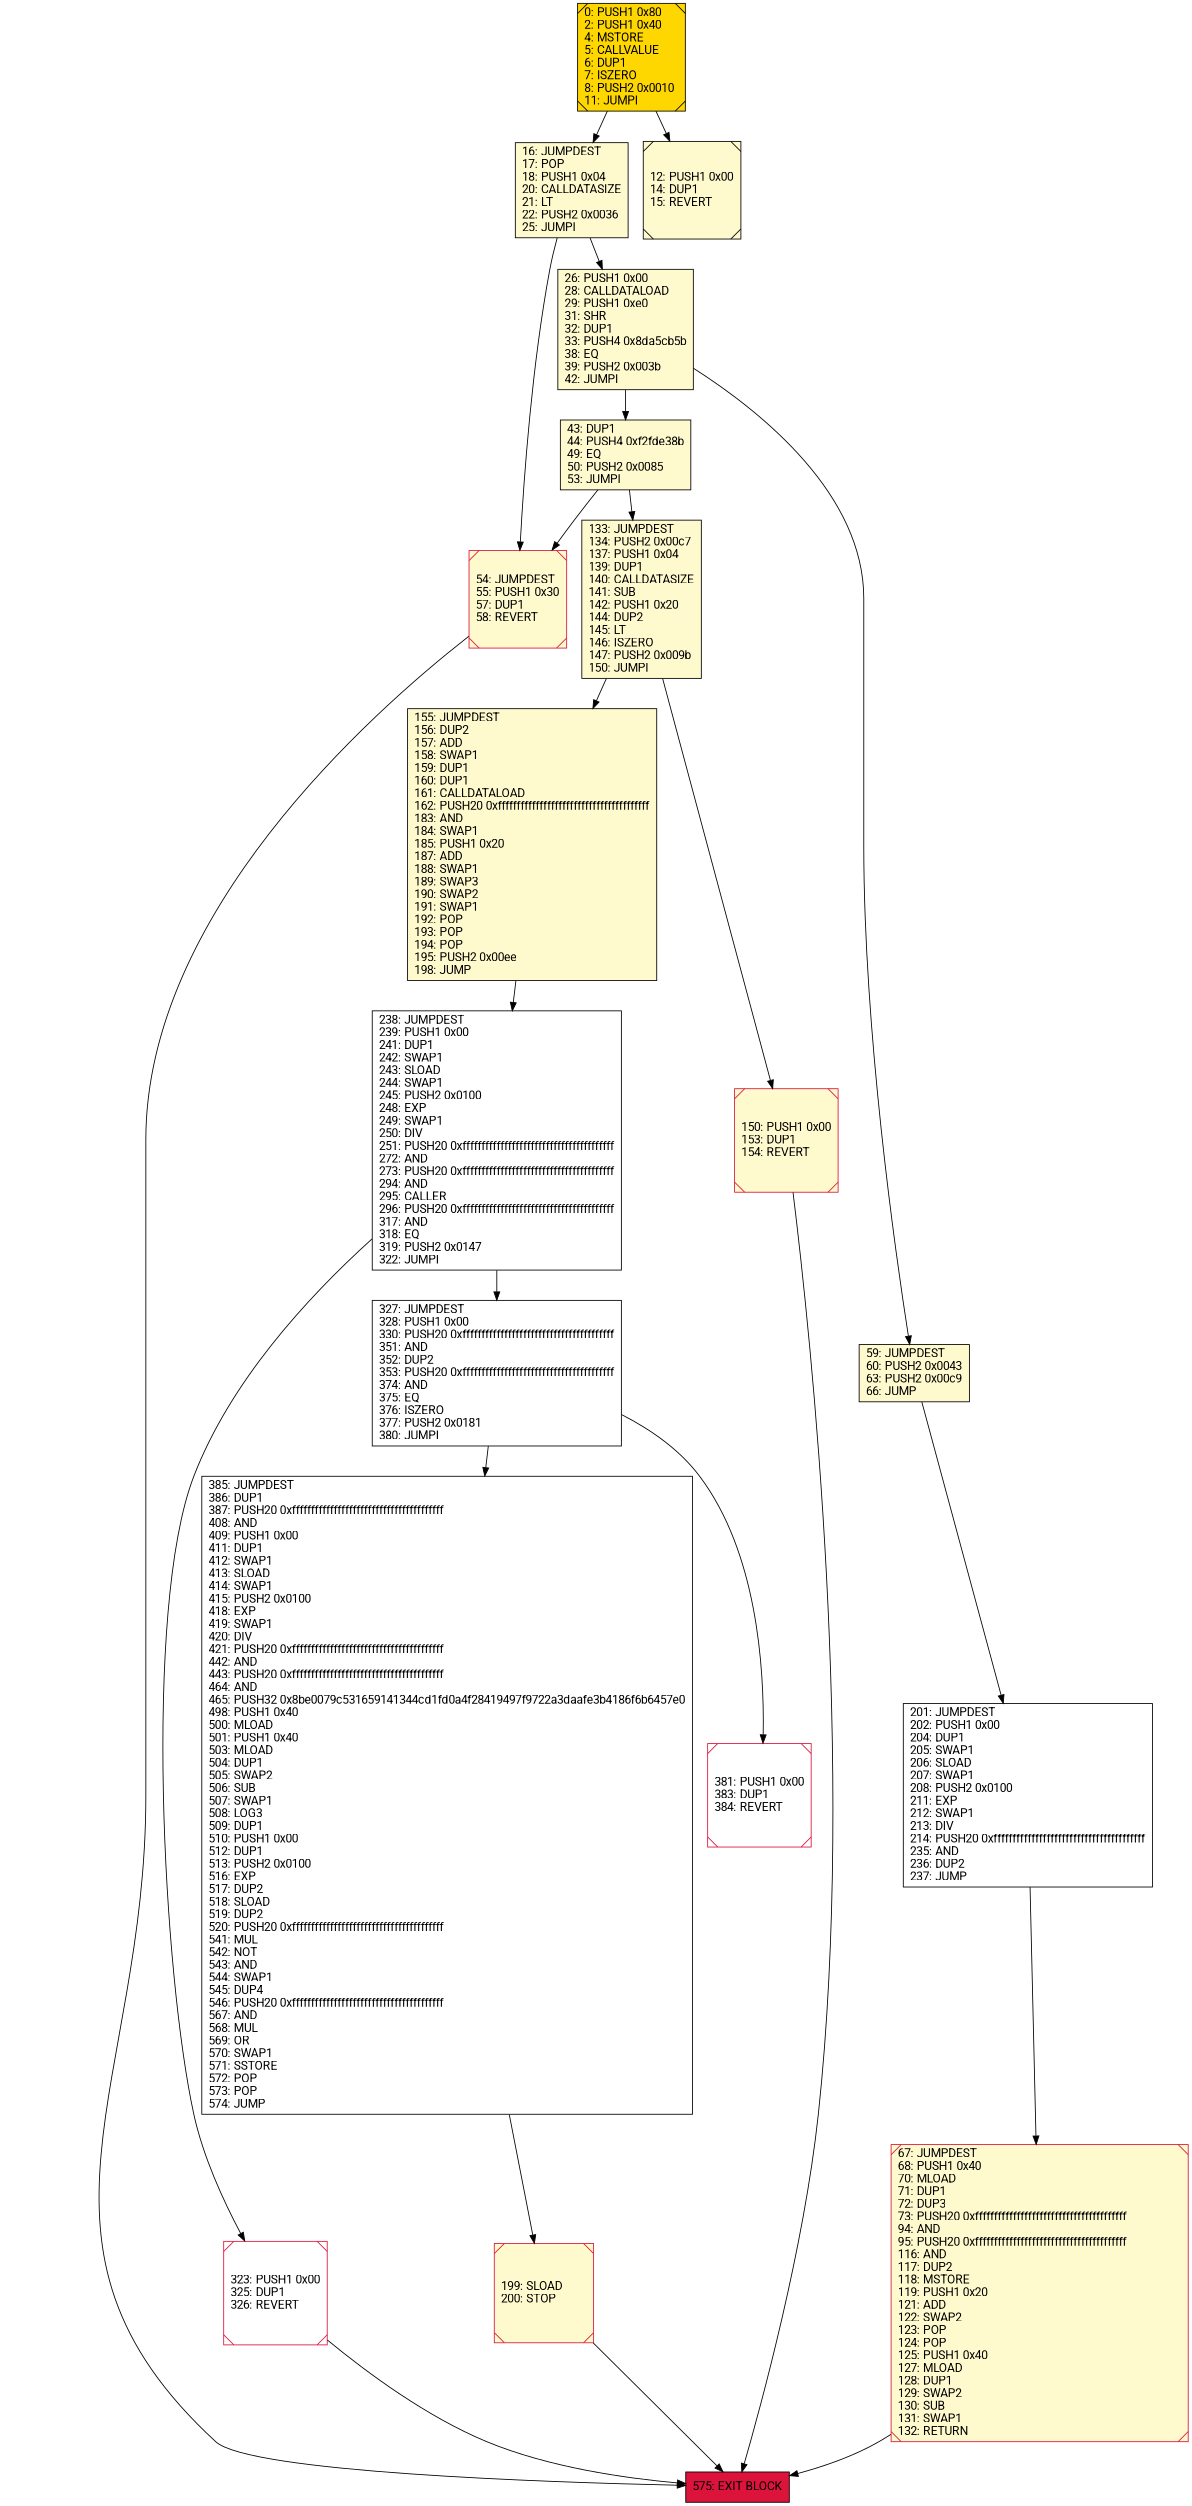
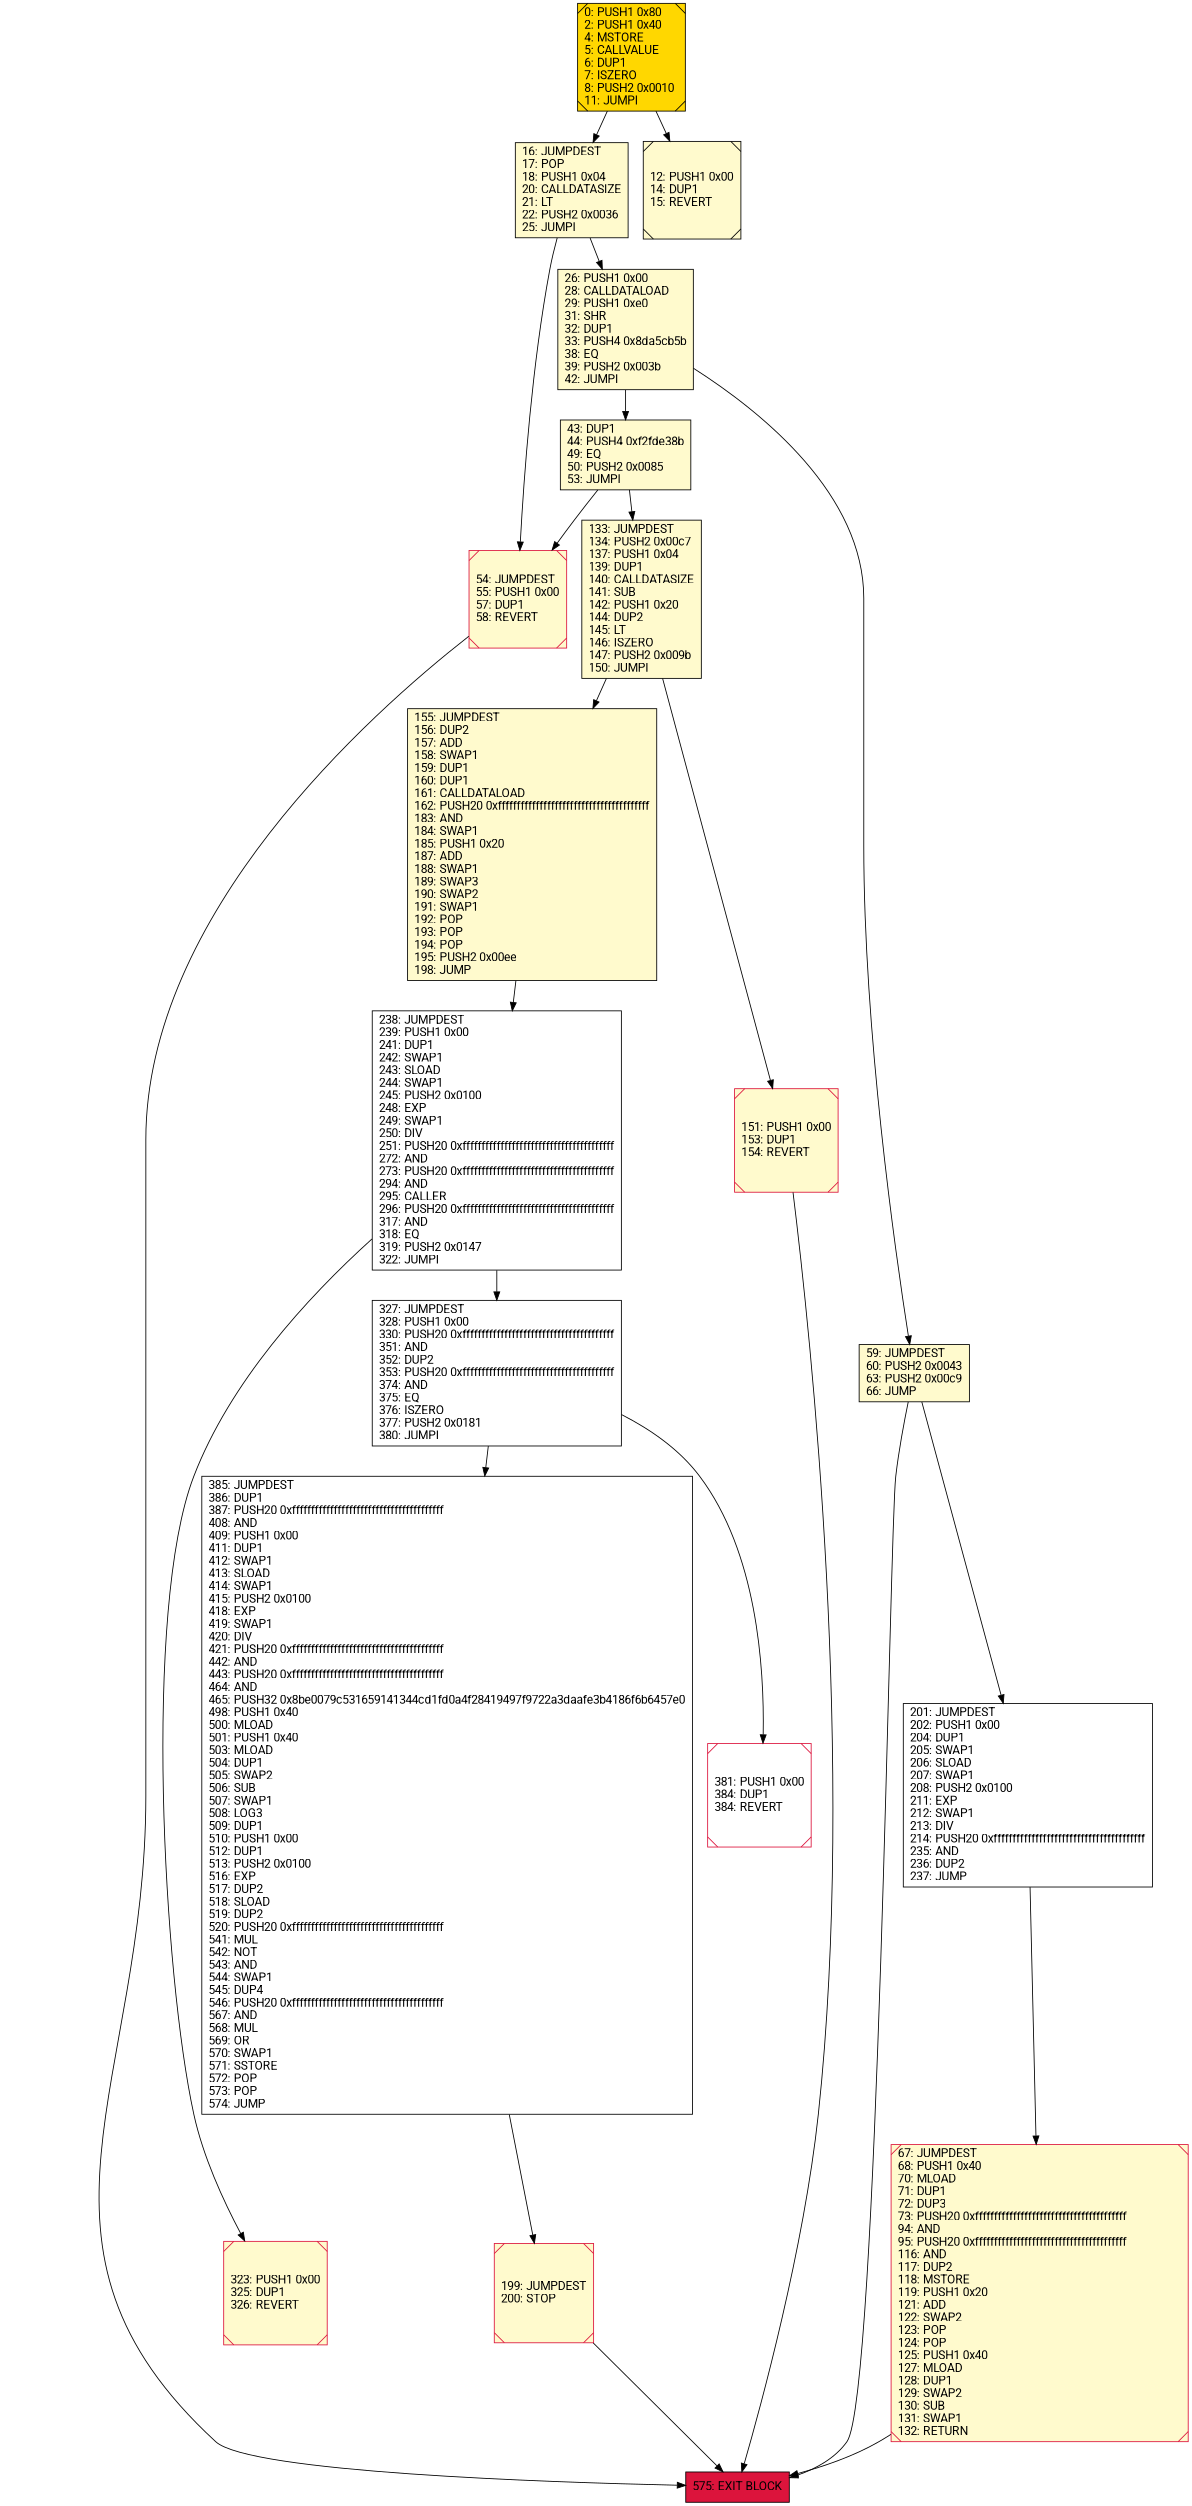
  digraph {
    fontname=Roboto
    rankdir=UD
    node [color=black fillcolor=lemonchiffon fontcolor=black fontname=Roboto shape=box style=filled]
    edge [fontname=Roboto]
-   n1 [color=crimson fillcolor=white label="323: PUSH1 0x00\l325: DUP1\l326: REVERT\l" shape=Msquare]
+   n1 [color=crimson label="323: PUSH1 0x00\l325: DUP1\l326: REVERT\l" shape=Msquare]
    n2 [fillcolor=crimson label="575: EXIT BLOCK\l"]
    n3 [label="155: JUMPDEST\l156: DUP2\l157: ADD\l158: SWAP1\l159: DUP1\l160: DUP1\l161: CALLDATALOAD\l162: PUSH20 0xffffffffffffffffffffffffffffffffffffffff\l183: AND\l184: SWAP1\l185: PUSH1 0x20\l187: ADD\l188: SWAP1\l189: SWAP3\l190: SWAP2\l191: SWAP1\l192: POP\l193: POP\l194: POP\l195: PUSH2 0x00ee\l198: JUMP\l"]
    n4 [fillcolor=white label="238: JUMPDEST\l239: PUSH1 0x00\l241: DUP1\l242: SWAP1\l243: SLOAD\l244: SWAP1\l245: PUSH2 0x0100\l248: EXP\l249: SWAP1\l250: DIV\l251: PUSH20 0xffffffffffffffffffffffffffffffffffffffff\l272: AND\l273: PUSH20 0xffffffffffffffffffffffffffffffffffffffff\l294: AND\l295: CALLER\l296: PUSH20 0xffffffffffffffffffffffffffffffffffffffff\l317: AND\l318: EQ\l319: PUSH2 0x0147\l322: JUMPI\l"]
    n5 [fillcolor=white label="327: JUMPDEST\l328: PUSH1 0x00\l330: PUSH20 0xffffffffffffffffffffffffffffffffffffffff\l351: AND\l352: DUP2\l353: PUSH20 0xffffffffffffffffffffffffffffffffffffffff\l374: AND\l375: EQ\l376: ISZERO\l377: PUSH2 0x0181\l380: JUMPI\l"]
    n6 [label="16: JUMPDEST\l17: POP\l18: PUSH1 0x04\l20: CALLDATASIZE\l21: LT\l22: PUSH2 0x0036\l25: JUMPI\l"]
-   n7 [color=crimson label="54: JUMPDEST\l55: PUSH1 0x30\l57: DUP1\l58: REVERT\l" shape=Msquare]
+   n7 [color=crimson label="54: JUMPDEST\l55: PUSH1 0x00\l57: DUP1\l58: REVERT\l" shape=Msquare]
    n8 [label="26: PUSH1 0x00\l28: CALLDATALOAD\l29: PUSH1 0xe0\l31: SHR\l32: DUP1\l33: PUSH4 0x8da5cb5b\l38: EQ\l39: PUSH2 0x003b\l42: JUMPI\l"]
    n9 [label="43: DUP1\l44: PUSH4 0xf2fde38b\l49: EQ\l50: PUSH2 0x0085\l53: JUMPI\l"]
    n10 [label="59: JUMPDEST\l60: PUSH2 0x0043\l63: PUSH2 0x00c9\l66: JUMP\l"]
    n11 [label="133: JUMPDEST\l134: PUSH2 0x00c7\l137: PUSH1 0x04\l139: DUP1\l140: CALLDATASIZE\l141: SUB\l142: PUSH1 0x20\l144: DUP2\l145: LT\l146: ISZERO\l147: PUSH2 0x009b\l150: JUMPI\l"]
-   n12 [color=crimson label="150: PUSH1 0x00\l153: DUP1\l154: REVERT\l" shape=Msquare]
+   n12 [color=crimson label="151: PUSH1 0x00\l153: DUP1\l154: REVERT\l" shape=Msquare]
    n13 [label="12: PUSH1 0x00\l14: DUP1\l15: REVERT\l" shape=Msquare]
    n14 [color=crimson label="67: JUMPDEST\l68: PUSH1 0x40\l70: MLOAD\l71: DUP1\l72: DUP3\l73: PUSH20 0xffffffffffffffffffffffffffffffffffffffff\l94: AND\l95: PUSH20 0xffffffffffffffffffffffffffffffffffffffff\l116: AND\l117: DUP2\l118: MSTORE\l119: PUSH1 0x20\l121: ADD\l122: SWAP2\l123: POP\l124: POP\l125: PUSH1 0x40\l127: MLOAD\l128: DUP1\l129: SWAP2\l130: SUB\l131: SWAP1\l132: RETURN\l" shape=Msquare]
    n15 [fillcolor=white label="385: JUMPDEST\l386: DUP1\l387: PUSH20 0xffffffffffffffffffffffffffffffffffffffff\l408: AND\l409: PUSH1 0x00\l411: DUP1\l412: SWAP1\l413: SLOAD\l414: SWAP1\l415: PUSH2 0x0100\l418: EXP\l419: SWAP1\l420: DIV\l421: PUSH20 0xffffffffffffffffffffffffffffffffffffffff\l442: AND\l443: PUSH20 0xffffffffffffffffffffffffffffffffffffffff\l464: AND\l465: PUSH32 0x8be0079c531659141344cd1fd0a4f28419497f9722a3daafe3b4186f6b6457e0\l498: PUSH1 0x40\l500: MLOAD\l501: PUSH1 0x40\l503: MLOAD\l504: DUP1\l505: SWAP2\l506: SUB\l507: SWAP1\l508: LOG3\l509: DUP1\l510: PUSH1 0x00\l512: DUP1\l513: PUSH2 0x0100\l516: EXP\l517: DUP2\l518: SLOAD\l519: DUP2\l520: PUSH20 0xffffffffffffffffffffffffffffffffffffffff\l541: MUL\l542: NOT\l543: AND\l544: SWAP1\l545: DUP4\l546: PUSH20 0xffffffffffffffffffffffffffffffffffffffff\l567: AND\l568: MUL\l569: OR\l570: SWAP1\l571: SSTORE\l572: POP\l573: POP\l574: JUMP\l"]
-   n16 [color=crimson fillcolor=white label="381: PUSH1 0x00\l383: DUP1\l384: REVERT\l" shape=Msquare]
-   n17 [color=crimson label="199: SLOAD\l200: STOP\l" shape=Msquare]
+   n16 [color=crimson fillcolor=white label="381: PUSH1 0x00\l384: DUP1\l384: REVERT\l" shape=Msquare]
+   n17 [color=crimson label="199: JUMPDEST\l200: STOP\l" shape=Msquare]
    n18 [fillcolor=white label="201: JUMPDEST\l202: PUSH1 0x00\l204: DUP1\l205: SWAP1\l206: SLOAD\l207: SWAP1\l208: PUSH2 0x0100\l211: EXP\l212: SWAP1\l213: DIV\l214: PUSH20 0xffffffffffffffffffffffffffffffffffffffff\l235: AND\l236: DUP2\l237: JUMP\l"]
    n19 [fillcolor=gold label="0: PUSH1 0x80\l2: PUSH1 0x40\l4: MSTORE\l5: CALLVALUE\l6: DUP1\l7: ISZERO\l8: PUSH2 0x0010\l11: JUMPI\l" shape=Msquare]
-   n1 -> n2
+   n10 -> n2
    n3 -> n4
    n4 -> n1
    n4 -> n5
    n5 -> n15
    n5 -> n16
    n6 -> n7
    n6 -> n8
    n7 -> n2
    n8 -> n9
    n8 -> n10
    n9 -> n7
    n9 -> n11
    n10 -> n18
    n11 -> n3
    n11 -> n12
    n12 -> n2
    n14 -> n2
    n15 -> n17
    n17 -> n2
    n18 -> n14
    n19 -> n6
    n19 -> n13
  }
